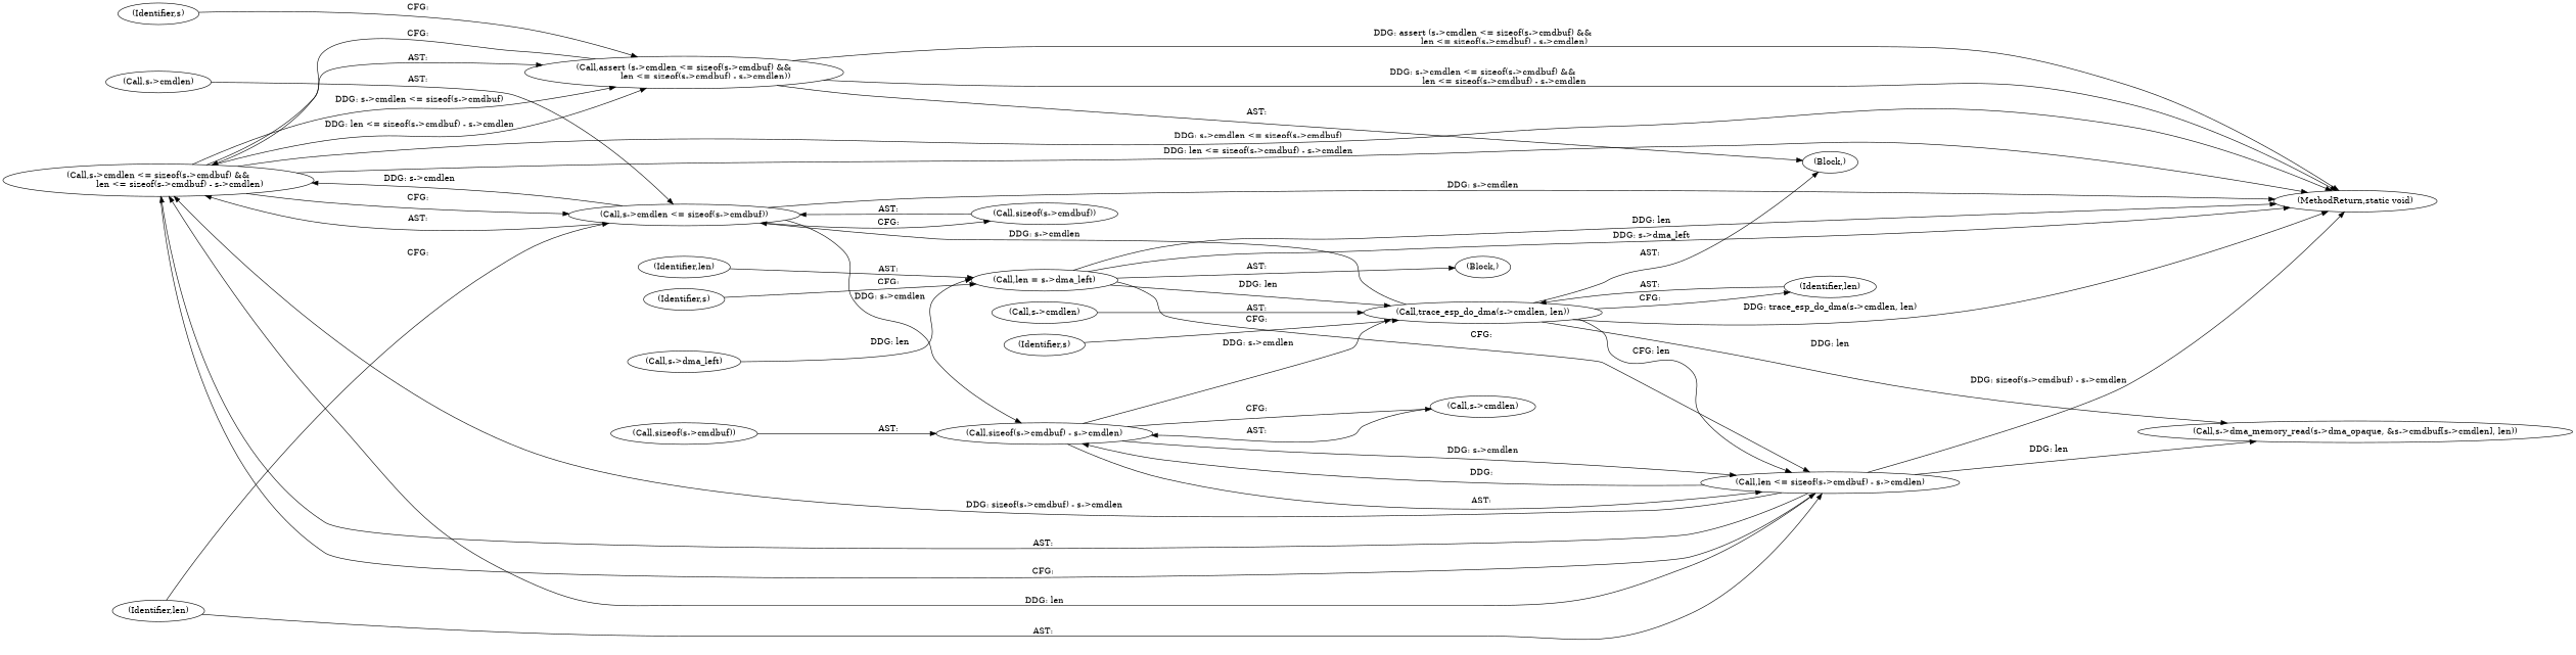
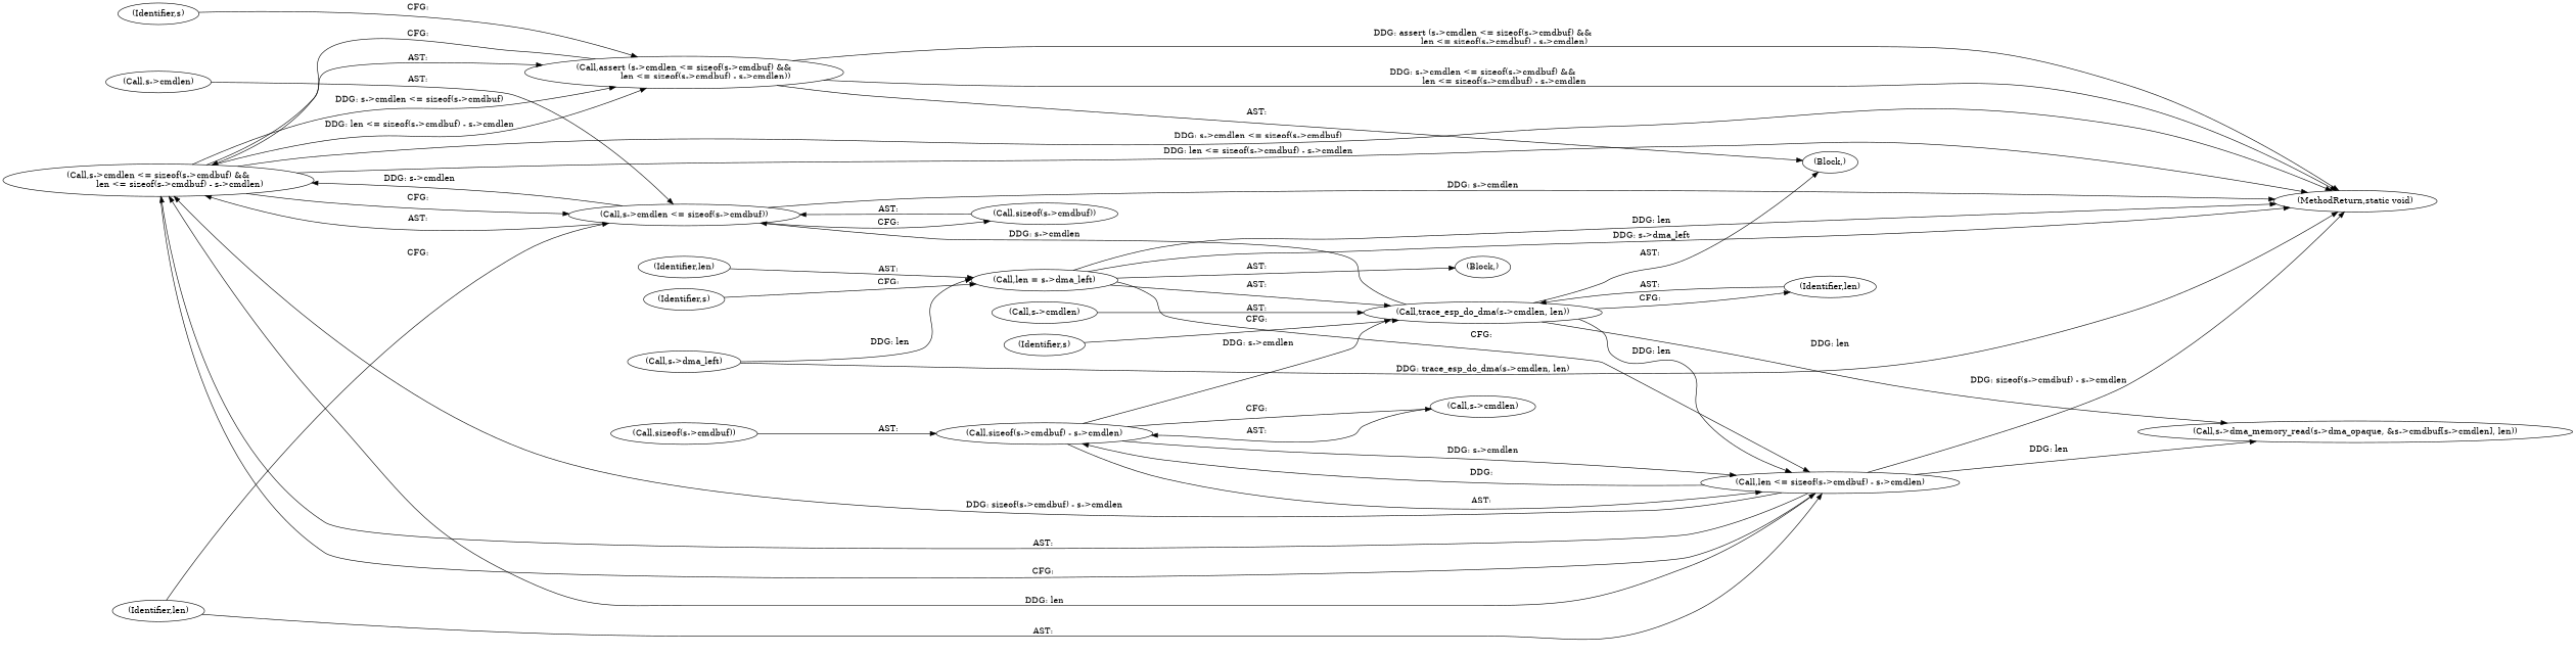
  digraph {
    rankdir=LR
    n1 [label="(Call,s->cmdlen <= sizeof(s->cmdbuf) &&\n                len <= sizeof(s->cmdbuf) - s->cmdlen)"]
    n2 [label="(Call,s->cmdlen <= sizeof(s->cmdbuf))"]
    n3 [label="(Call,len <= sizeof(s->cmdbuf) - s->cmdlen)"]
    n4 [label="(Call,assert (s->cmdlen <= sizeof(s->cmdbuf) &&\n                len <= sizeof(s->cmdbuf) - s->cmdlen))"]
    n5 [label="(MethodReturn,static void)"]
    n6 [label="(Call,sizeof(s->cmdbuf) - s->cmdlen)"]
    n7 [label="(Call,sizeof(s->cmdbuf))"]
    n8 [label="(Call,s->dma_memory_read(s->dma_opaque, &s->cmdbuf[s->cmdlen], len))"]
    n9 [label="(Block,)"]
    n10 [label="(Call,trace_esp_do_dma(s->cmdlen, len))"]
    n11 [label="(Call,s->cmdlen)"]
    n12 [label="(Identifier,len)"]
    n13 [label="(Call,len = s->dma_left)"]
    n14 [label="(Block,)"]
    n15 [label="(Call,s->dma_left)"]
    n16 [label="(Call,s->cmdlen)"]
    n17 [label="(Call,sizeof(s->cmdbuf))"]
    n18 [label="(Identifier,s)"]
    n19 [label="(Call,s->cmdlen)"]
    n20 [label="(Identifier,s)"]
    n21 [label="(Identifier,len)"]
    n22 [label="(Identifier,s)"]
    n23 [label="(Identifier,len)"]
    n1 -> n2 [label="CFG: "]
    n1 -> n3 [label="CFG: "]
    n1 -> n4 [label="AST: "]
    n1 -> n4 [label="DDG: s->cmdlen <= sizeof(s->cmdbuf)"]
    n1 -> n4 [label="DDG: len <= sizeof(s->cmdbuf) - s->cmdlen"]
    n1 -> n5 [label="DDG: s->cmdlen <= sizeof(s->cmdbuf)"]
    n1 -> n5 [label="DDG: len <= sizeof(s->cmdbuf) - s->cmdlen"]
    n2 -> n1 [label="AST: "]
    n2 -> n1 [label="DDG: s->cmdlen"]
    n2 -> n5 [label="DDG: s->cmdlen"]
-   n2 -> n6 [label="DDG: s->cmdlen"]
    n2 -> n7 [label="CFG: "]
    n3 -> n1 [label="AST: "]
    n3 -> n1 [label="DDG: len"]
    n3 -> n1 [label="DDG: sizeof(s->cmdbuf) - s->cmdlen"]
    n3 -> n5 [label="DDG: sizeof(s->cmdbuf) - s->cmdlen"]
    n3 -> n6 [label="DDG: "]
    n3 -> n8 [label="DDG: len"]
    n4 -> n1 [label="CFG: "]
    n4 -> n5 [label="DDG: s->cmdlen <= sizeof(s->cmdbuf) &&\n                len <= sizeof(s->cmdbuf) - s->cmdlen"]
    n4 -> n5 [label="DDG: assert (s->cmdlen <= sizeof(s->cmdbuf) &&\n                len <= sizeof(s->cmdbuf) - s->cmdlen)"]
    n4 -> n9 [label="AST: "]
    n6 -> n3 [label="AST: "]
    n6 -> n3 [label="DDG: s->cmdlen"]
    n6 -> n10 [label="DDG: s->cmdlen"]
    n6 -> n11 [label="CFG: "]
    n7 -> n2 [label="AST: "]
    n10 -> n2 [label="DDG: s->cmdlen"]
-   n10 -> n3 [label="CFG: len"]
-   n10 -> n5 [label="DDG: trace_esp_do_dma(s->cmdlen, len)"]
+   n10 -> n3 [label="DDG: len"]
+   n15 -> n5 [label="DDG: trace_esp_do_dma(s->cmdlen, len)"]
    n10 -> n8 [label="DDG: len"]
    n10 -> n9 [label="AST: "]
    n10 -> n12 [label="CFG: "]
    n11 -> n6 [label="AST: "]
    n12 -> n10 [label="AST: "]
    n13 -> n3 [label="CFG: "]
    n13 -> n5 [label="DDG: s->dma_left"]
    n13 -> n5 [label="DDG: len"]
-   n13 -> n10 [label="DDG: len"]
+   n13 -> n10 [label="AST: "]
    n13 -> n14 [label="AST: "]
    n15 -> n13 [label="DDG: len"]
    n16 -> n10 [label="AST: "]
    n17 -> n6 [label="AST: "]
    n18 -> n10 [label="CFG: "]
    n19 -> n2 [label="AST: "]
    n20 -> n4 [label="CFG: "]
    n21 -> n13 [label="AST: "]
    n22 -> n13 [label="CFG: "]
    n23 -> n2 [label="CFG: "]
    n23 -> n3 [label="AST: "]
  }
